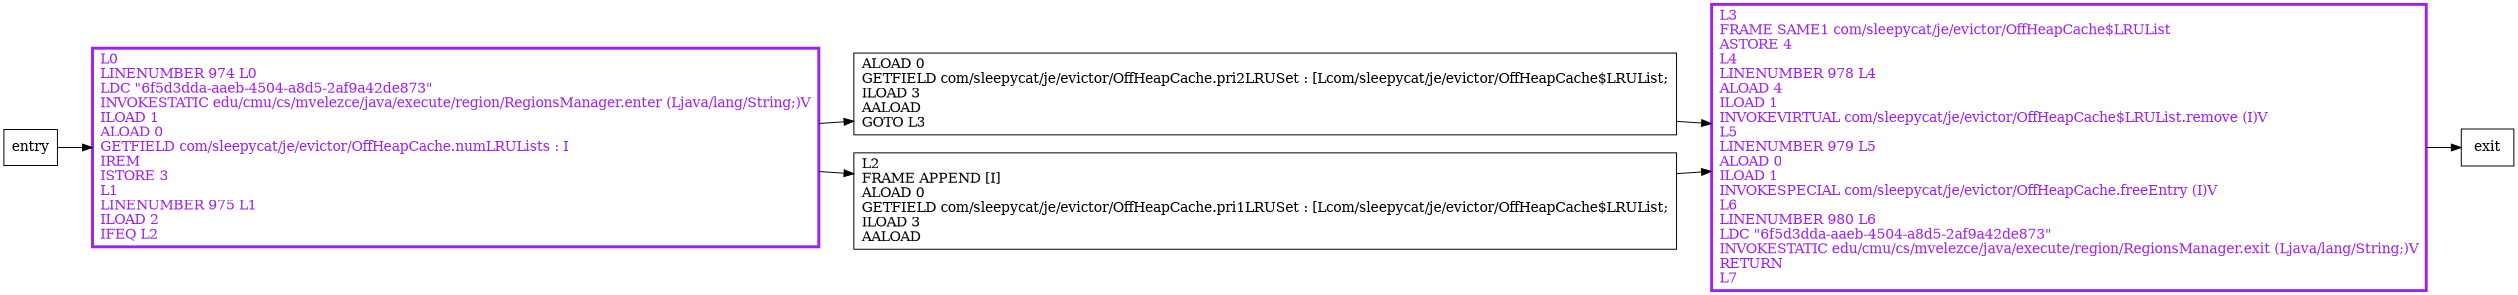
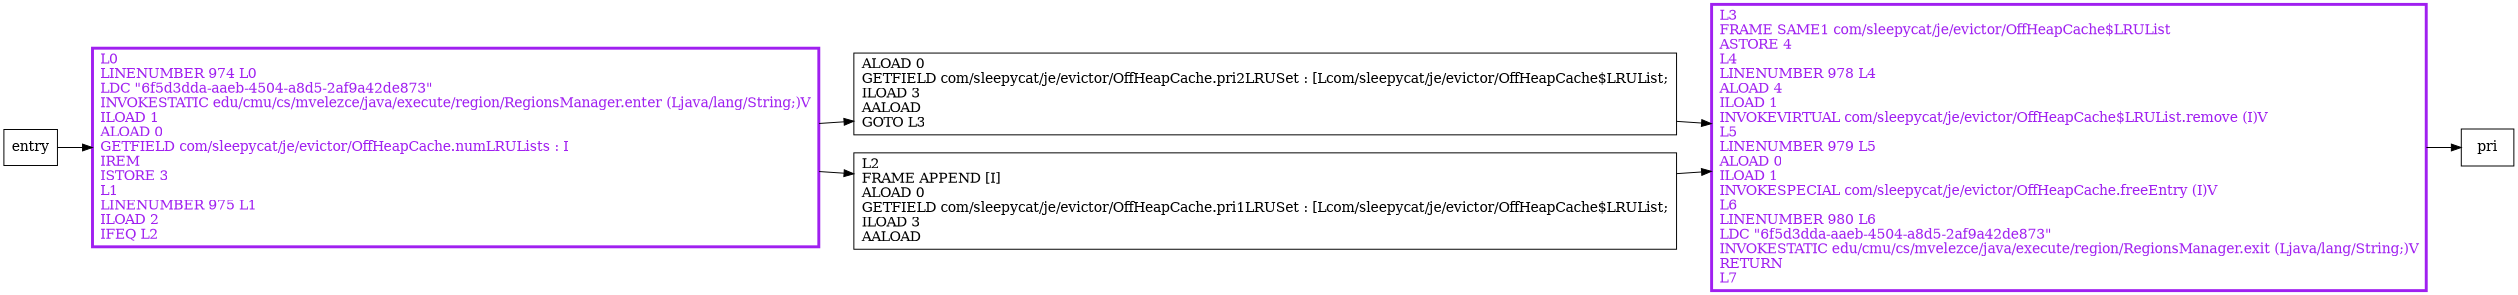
  digraph {
    rankdir=LR
    node [shape=record]
    n1 [color=purple fontcolor=purple label="L0\lLINENUMBER 974 L0\lLDC \"6f5d3dda-aaeb-4504-a8d5-2af9a42de873\"\lINVOKESTATIC edu/cmu/cs/mvelezce/java/execute/region/RegionsManager.enter (Ljava/lang/String;)V\lILOAD 1\lALOAD 0\lGETFIELD com/sleepycat/je/evictor/OffHeapCache.numLRULists : I\lIREM\lISTORE 3\lL1\lLINENUMBER 975 L1\lILOAD 2\lIFEQ L2\l" penwidth=3]
    n2 [label="ALOAD 0\lGETFIELD com/sleepycat/je/evictor/OffHeapCache.pri2LRUSet : [Lcom/sleepycat/je/evictor/OffHeapCache$LRUList;\lILOAD 3\lAALOAD\lGOTO L3\l"]
    n3 [label="L2\lFRAME APPEND [I]\lALOAD 0\lGETFIELD com/sleepycat/je/evictor/OffHeapCache.pri1LRUSet : [Lcom/sleepycat/je/evictor/OffHeapCache$LRUList;\lILOAD 3\lAALOAD\l"]
    n4 [color=purple fontcolor=purple label="L3\lFRAME SAME1 com/sleepycat/je/evictor/OffHeapCache$LRUList\lASTORE 4\lL4\lLINENUMBER 978 L4\lALOAD 4\lILOAD 1\lINVOKEVIRTUAL com/sleepycat/je/evictor/OffHeapCache$LRUList.remove (I)V\lL5\lLINENUMBER 979 L5\lALOAD 0\lILOAD 1\lINVOKESPECIAL com/sleepycat/je/evictor/OffHeapCache.freeEntry (I)V\lL6\lLINENUMBER 980 L6\lLDC \"6f5d3dda-aaeb-4504-a8d5-2af9a42de873\"\lINVOKESTATIC edu/cmu/cs/mvelezce/java/execute/region/RegionsManager.exit (Ljava/lang/String;)V\lRETURN\lL7\l" penwidth=3]
-   exit
+   exit [label=pri]
    entry
    n1 -> n2
    n1 -> n3
    n2 -> n4
    n3 -> n4
    n4 -> exit
    entry -> n1
  }
